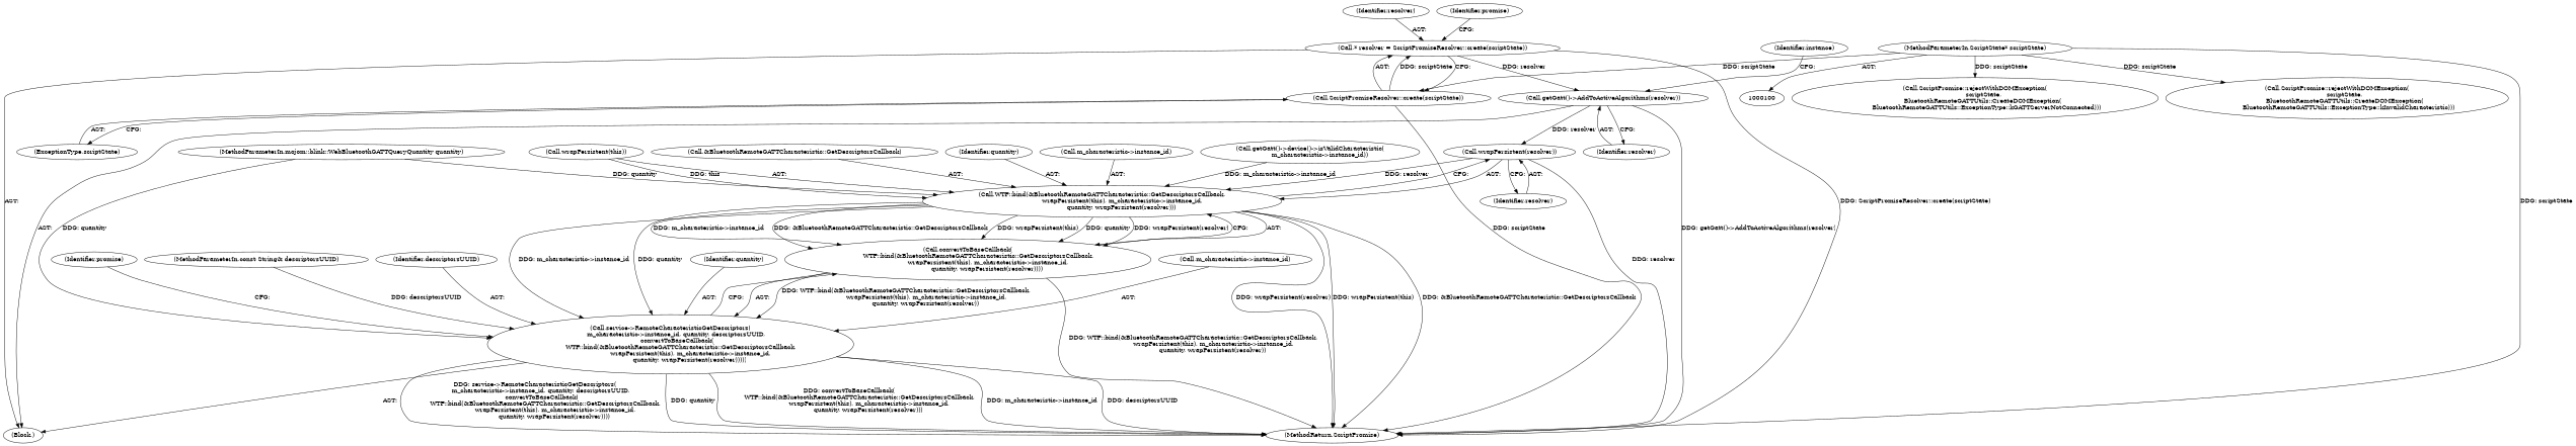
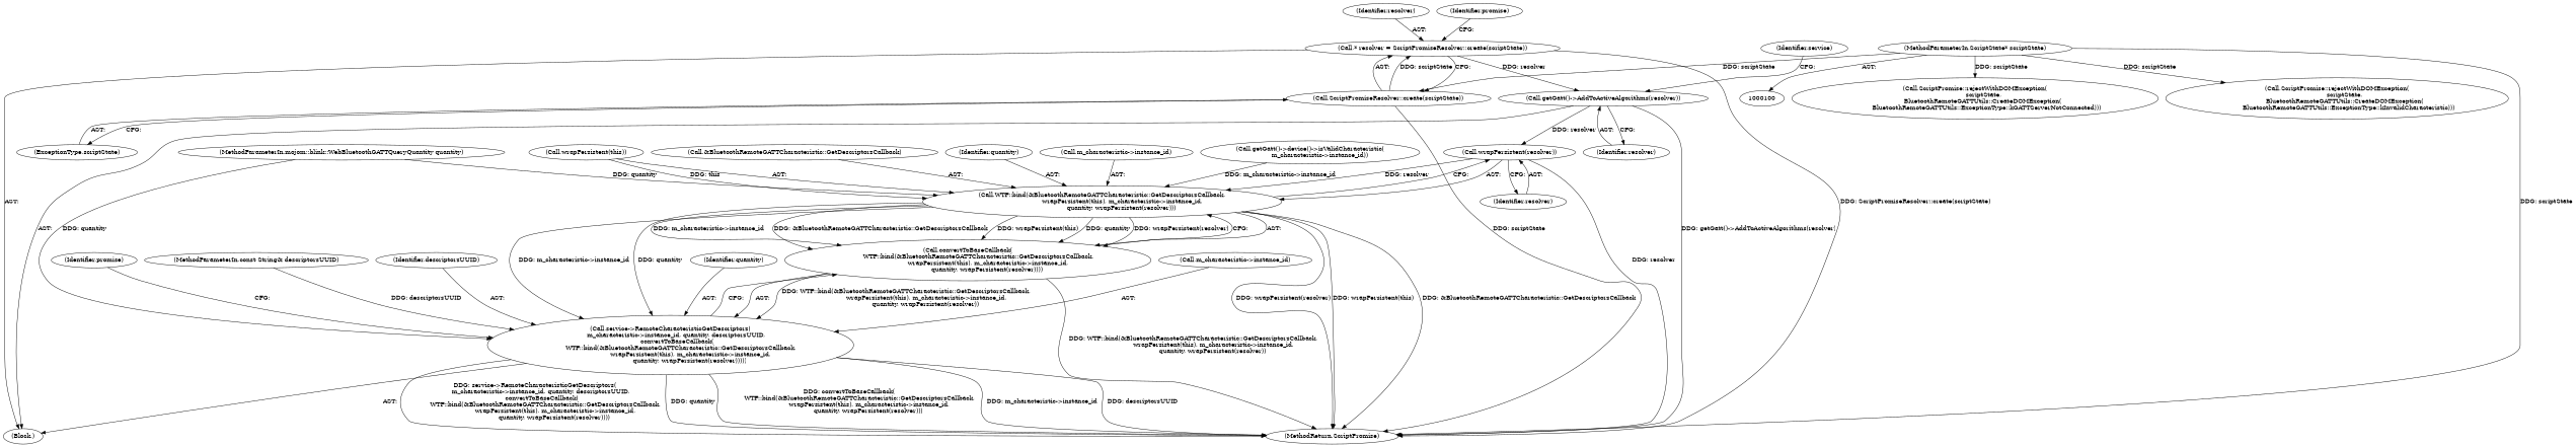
  digraph {
    n1 [label="(Call,* resolver = ScriptPromiseResolver::create(scriptState))"]
    n2 [label="(Call,ScriptPromiseResolver::create(scriptState))"]
    n3 [label="(Call,getGatt()->AddToActiveAlgorithms(resolver))"]
    n4 [label="(Block,)"]
    n5 [label="(MethodReturn,ScriptPromise)"]
    n6 [label="(ExceptionType,scriptState)"]
    n7 [label="(Call,wrapPersistent(resolver))"]
    n8 [label="(Identifier,resolver)"]
    n9 [label="(MethodParameterIn,ScriptState* scriptState)"]
    n10 [label="(Call,ScriptPromise::rejectWithDOMException(\n         scriptState,\n        BluetoothRemoteGATTUtils::CreateDOMException(\n            BluetoothRemoteGATTUtils::ExceptionType::kGATTServerNotConnected)))"]
    n11 [label="(Call,ScriptPromise::rejectWithDOMException(\n        scriptState,\n        BluetoothRemoteGATTUtils::CreateDOMException(\n            BluetoothRemoteGATTUtils::ExceptionType::kInvalidCharacteristic)))"]
    1000100
    n13 [label="(Call,WTF::bind(&BluetoothRemoteGATTCharacteristic::GetDescriptorsCallback,\n                     wrapPersistent(this), m_characteristic->instance_id,\n                    quantity, wrapPersistent(resolver)))"]
    n14 [label="(Identifier,resolver)"]
    n15 [label="(Call,service->RemoteCharacteristicGetDescriptors(\n      m_characteristic->instance_id, quantity, descriptorsUUID,\n       convertToBaseCallback(\n           WTF::bind(&BluetoothRemoteGATTCharacteristic::GetDescriptorsCallback,\n                     wrapPersistent(this), m_characteristic->instance_id,\n                    quantity, wrapPersistent(resolver)))))"]
    n16 [label="(Call,convertToBaseCallback(\n           WTF::bind(&BluetoothRemoteGATTCharacteristic::GetDescriptorsCallback,\n                     wrapPersistent(this), m_characteristic->instance_id,\n                    quantity, wrapPersistent(resolver))))"]
    n17 [label="(MethodParameterIn,const String& descriptorsUUID)"]
    n18 [label="(Identifier,descriptorsUUID)"]
    n19 [label="(Identifier,resolver)"]
    n20 [label="(Call,&BluetoothRemoteGATTCharacteristic::GetDescriptorsCallback)"]
    n21 [label="(Identifier,quantity)"]
-   n22 [label="(Identifier,instance)"]
+   n22 [label="(Identifier,service)"]
    n23 [label="(Identifier,quantity)"]
    n24 [label="(Call,m_characteristic->instance_id)"]
    n25 [label="(MethodParameterIn,mojom::blink::WebBluetoothGATTQueryQuantity quantity)"]
    n26 [label="(Call,getGatt()->device()->isValidCharacteristic(\n          m_characteristic->instance_id))"]
    n27 [label="(Identifier,promise)"]
    n28 [label="(Call,m_characteristic->instance_id)"]
    n29 [label="(Identifier,promise)"]
    n30 [label="(Call,wrapPersistent(this))"]
    n1 -> n2 [label="CFG: "]
    n1 -> n3 [label="DDG: resolver"]
    n1 -> n4 [label="AST: "]
    n1 -> n5 [label="DDG: ScriptPromiseResolver::create(scriptState)"]
    n2 -> n1 [label="AST: "]
    n2 -> n1 [label="DDG: scriptState"]
    n2 -> n5 [label="DDG: scriptState"]
    n2 -> n6 [label="CFG: "]
    n3 -> n4 [label="AST: "]
    n3 -> n5 [label="DDG: getGatt()->AddToActiveAlgorithms(resolver)"]
    n3 -> n7 [label="DDG: resolver"]
    n3 -> n8 [label="CFG: "]
    n6 -> n2 [label="AST: "]
    n7 -> n5 [label="DDG: resolver"]
    n7 -> n13 [label="AST: "]
    n7 -> n13 [label="DDG: resolver"]
    n7 -> n14 [label="CFG: "]
    n8 -> n3 [label="AST: "]
    n9 -> n2 [label="DDG: scriptState"]
    n9 -> n5 [label="DDG: scriptState"]
    n9 -> n10 [label="DDG: scriptState"]
    n9 -> n11 [label="DDG: scriptState"]
    n9 -> 1000100 [label="AST: "]
    n13 -> n5 [label="DDG: wrapPersistent(resolver)"]
    n13 -> n5 [label="DDG: wrapPersistent(this)"]
    n13 -> n5 [label="DDG: &BluetoothRemoteGATTCharacteristic::GetDescriptorsCallback"]
    n13 -> n7 [label="CFG: "]
    n13 -> n15 [label="DDG: m_characteristic->instance_id"]
    n13 -> n15 [label="DDG: quantity"]
    n13 -> n16 [label="AST: "]
    n13 -> n16 [label="DDG: m_characteristic->instance_id"]
    n13 -> n16 [label="DDG: &BluetoothRemoteGATTCharacteristic::GetDescriptorsCallback"]
    n13 -> n16 [label="DDG: wrapPersistent(this)"]
    n13 -> n16 [label="DDG: quantity"]
    n13 -> n16 [label="DDG: wrapPersistent(resolver)"]
    n14 -> n7 [label="AST: "]
    n15 -> n4 [label="AST: "]
    n15 -> n5 [label="DDG: m_characteristic->instance_id"]
    n15 -> n5 [label="DDG: descriptorsUUID"]
    n15 -> n5 [label="DDG: service->RemoteCharacteristicGetDescriptors(\n      m_characteristic->instance_id, quantity, descriptorsUUID,\n       convertToBaseCallback(\n           WTF::bind(&BluetoothRemoteGATTCharacteristic::GetDescriptorsCallback,\n                     wrapPersistent(this), m_characteristic->instance_id,\n                    quantity, wrapPersistent(resolver))))"]
    n15 -> n5 [label="DDG: quantity"]
    n15 -> n5 [label="DDG: convertToBaseCallback(\n           WTF::bind(&BluetoothRemoteGATTCharacteristic::GetDescriptorsCallback,\n                     wrapPersistent(this), m_characteristic->instance_id,\n                    quantity, wrapPersistent(resolver)))"]
    n15 -> n16 [label="CFG: "]
    n16 -> n5 [label="DDG: WTF::bind(&BluetoothRemoteGATTCharacteristic::GetDescriptorsCallback,\n                     wrapPersistent(this), m_characteristic->instance_id,\n                    quantity, wrapPersistent(resolver))"]
    n16 -> n13 [label="CFG: "]
    n16 -> n15 [label="AST: "]
    n16 -> n15 [label="DDG: WTF::bind(&BluetoothRemoteGATTCharacteristic::GetDescriptorsCallback,\n                     wrapPersistent(this), m_characteristic->instance_id,\n                    quantity, wrapPersistent(resolver))"]
    n17 -> n15 [label="DDG: descriptorsUUID"]
    n18 -> n15 [label="AST: "]
    n19 -> n1 [label="AST: "]
    n20 -> n13 [label="AST: "]
    n21 -> n15 [label="AST: "]
    n22 -> n3 [label="CFG: "]
    n23 -> n13 [label="AST: "]
    n24 -> n13 [label="AST: "]
    n25 -> n13 [label="DDG: quantity"]
    n25 -> n15 [label="DDG: quantity"]
    n26 -> n13 [label="DDG: m_characteristic->instance_id"]
    n27 -> n1 [label="CFG: "]
    n28 -> n15 [label="AST: "]
    n29 -> n15 [label="CFG: "]
    n30 -> n13 [label="AST: "]
    n30 -> n13 [label="DDG: this"]
  }
